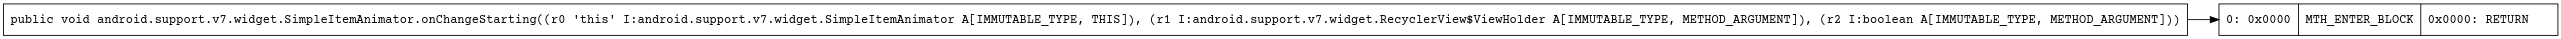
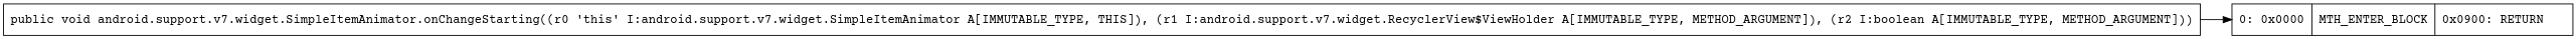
  digraph {
    rankdir=LR
    fontname="Courier Prime"
    node [shape=record fontname="Courier Prime"]
-   n1 [label="{0\:\ 0x0000|MTH_ENTER_BLOCK\l|0x0000: RETURN   \l}"]
+   n1 [label="{0\:\ 0x0000|MTH_ENTER_BLOCK\l|0x0900: RETURN   \l}"]
    n2 [label="{public void android.support.v7.widget.SimpleItemAnimator.onChangeStarting((r0 'this' I:android.support.v7.widget.SimpleItemAnimator A[IMMUTABLE_TYPE, THIS]), (r1 I:android.support.v7.widget.RecyclerView$ViewHolder A[IMMUTABLE_TYPE, METHOD_ARGUMENT]), (r2 I:boolean A[IMMUTABLE_TYPE, METHOD_ARGUMENT])) }"]
    n2 -> n1 [fontname="Courier Prime"]
  }
